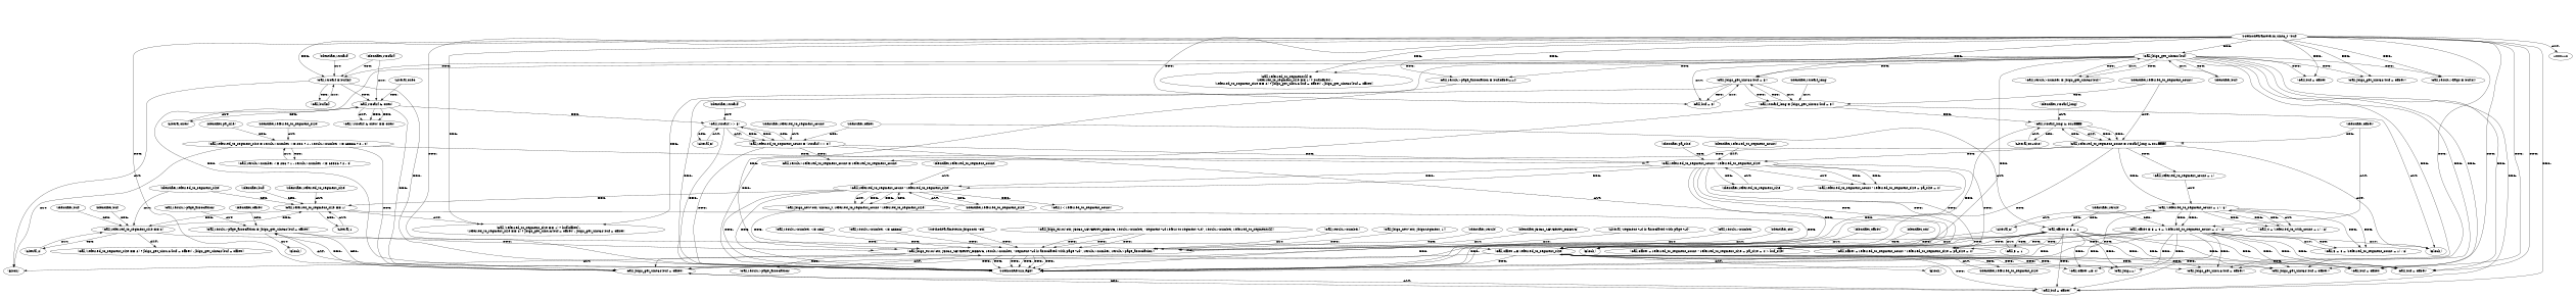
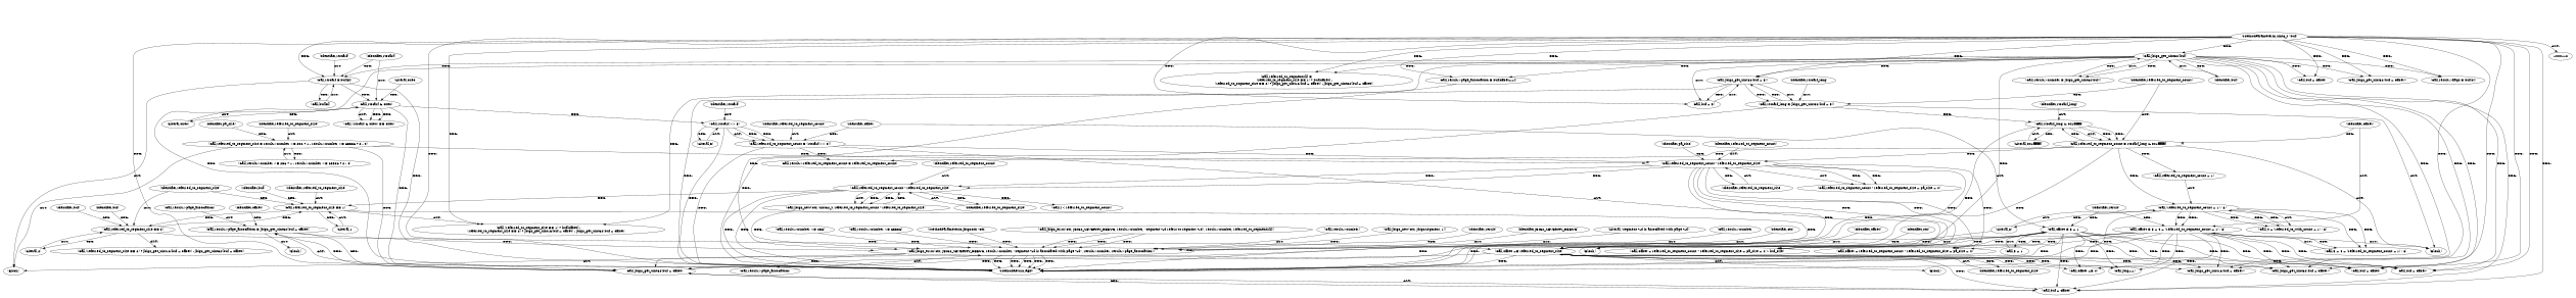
  digraph {
    n1 [label="(Call,result->page_association = jbig2_get_uint32(buf + offset))"]
    n2 [label="(Call,jbig2_get_uint32(buf + offset))"]
    n3 [label="(Call,jbig2_error(ctx, JBIG2_SEVERITY_DEBUG, result->number, \"segment %d is associated with page %d\", result->number, result->page_association))"]
    n4 [label="(Block,)"]
    n5 [label="(Call,buf + offset)"]
    n6 [label="(MethodReturn,RET)"]
    n7 [label="(Block,)"]
    n8 [label="(Call,result->page_association)"]
    n9 [label="(Call,jbig2_get_uint32(buf))"]
    n10 [label="(Call,rtscarf = buf[5])"]
    n11 [label="(Call,jbig2_get_uint32(buf + 5))"]
    n12 [label="(Call,(referred_to_segment_size == 1) ? buf[offset] :\n                (referred_to_segment_size == 2) ? jbig2_get_uint16(buf + offset) : jbig2_get_uint32(buf + offset))"]
    n13 [label="(Call,buf + offset)"]
    n14 [label="(Call,jbig2_get_uint16(buf + offset))"]
    n15 [label="(Call,buf + offset)"]
    n16 [label="(Call,result->number = jbig2_get_uint32(buf))"]
    n17 [label="(Call,buf + 5)"]
    n18 [label="(Call,jbig2_get_uint32(buf + offset))"]
    n19 [label="(Call,jbig2_get_uint32(buf + offset))"]
    n20 [label="(Identifier,buf)"]
    n21 [label="(Call,buf + offset)"]
    n22 [label="(Call,result->flags = buf[4])"]
    n23 [label="(Call,result->page_association = buf[offset++])"]
    n24 [label="(Call,referred_to_segments[i] =\n                (referred_to_segment_size == 1) ? buf[offset] :\n                (referred_to_segment_size == 2) ? jbig2_get_uint16(buf + offset) : jbig2_get_uint32(buf + offset))"]
    n25 [label="(Call,rtscarf & 0xe0)"]
    n26 [label="(Call,buf[5])"]
    n27 [label="(Call,rtscarf_long = jbig2_get_uint32(buf + 5))"]
    n28 [label="(MethodParameterIn,uint8_t *buf)"]
    1000112
    n30 [label="(Call,offset += referred_to_segment_size)"]
    n31 [label="(Identifier,referred_to_segment_size)"]
    n32 [label="(Block,)"]
    n33 [label="(Call,jbig++)"]
    n34 [label="(Call,offset += 4)"]
    n35 [label="(Call,referred_to_segment_size == 1)"]
    n36 [label="(Call,referred_to_segment_size == 2)"]
    n37 [label="(Literal,1)"]
    n38 [label="(Call,(referred_to_segment_size == 2) ? jbig2_get_uint16(buf + offset) : jbig2_get_uint32(buf + offset))"]
    n39 [label="(Literal,2)"]
    n40 [label="(Call,referred_to_segment_count * referred_to_segment_size)"]
    n41 [label="(Identifier,referred_to_segment_size)"]
    n42 [label="(Call,i < referred_to_segment_count)"]
    n43 [label="(Call,jbig2_new(ctx, uint32_t, referred_to_segment_count * referred_to_segment_size))"]
    n44 [label="(Call,referred_to_segment_count * referred_to_segment_size)"]
    n45 [label="(Call,offset + referred_to_segment_count * referred_to_segment_size + pa_size + 4 > buf_size)"]
    n46 [label="(Call,offset + referred_to_segment_count * referred_to_segment_size + pa_size + 4)"]
    n47 [label="(Identifier,referred_to_segment_size)"]
    n48 [label="(Call,referred_to_segment_count * referred_to_segment_size + pa_size + 4)"]
    n49 [label="(Call,referred_to_segment_count = (rtscarf >> 5))"]
    n50 [label="(Call,rtscarf >> 5)"]
    n51 [label="(Block,)"]
    n52 [label="(Call,result->referred_to_segment_count = referred_to_segment_count)"]
    n53 [label="(Literal,5)"]
    n54 [label="(Literal,0xe0)"]
    n55 [label="(Call,(rtscarf & 0xe0) == 0xe0)"]
    n56 [label="(Call,referred_to_segment_count = rtscarf_long & 0x1fffffff)"]
    n57 [label="(Call,rtscarf_long & 0x1fffffff)"]
    n58 [label="(Call,(referred_to_segment_count + 1) / 8)"]
    n59 [label="(Call,referred_to_segment_count + 1)"]
    n60 [label="(Block,)"]
-   n61 [label="(Literal,0x1size)"]
+   n61 [label="(Literal,0x1fffffff)"]
    n62 [label="(Call,offset = 5 + 4 + (referred_to_segment_count + 1) / 8)"]
    n63 [label="(Call,5 + 4 + (referred_to_segment_count + 1) / 8)"]
    n64 [label="(Literal,8)"]
    n65 [label="(Call,4 + (referred_to_with_count + 1) / 8)"]
    n66 [label="(Call,referred_to_segment_size = result->number <= 256 ? 1 : result->number <= 65536 ? 2 : 4)"]
    n67 [label="(Call,result->number <= 256 ? 1 : result->number <= 65536 ? 2 : 4)"]
    n68 [label="(Call,offset = 5 + 1)"]
    n69 [label="(Call,5 + 1)"]
    n70 [label="(Call,result->number)"]
    n71 [label="(Literal,0xe0)"]
    n72 [label="(Identifier,referred_to_segment_size)"]
    n73 [label="(Identifier,ctx)"]
    n74 [label="(Identifier,ctx)"]
    n75 [label="(Call,result->number <= 256)"]
    n76 [label="(Identifier,buf)"]
    n77 [label="(Identifier,offset)"]
    n78 [label="(Identifier,rtscarf)"]
    n79 [label="(Identifier,offset)"]
    n80 [label="(Identifier,rtscarf_long)"]
    n81 [label="(Call,result->number <= 65536)"]
    n82 [label="(Identifier,result)"]
    n83 [label="(MethodParameterIn,Jbig2Ctx *ctx)"]
    n84 [label="(Identifier,buf)"]
    n85 [label="(Identifier,pa_size)"]
    n86 [label="(Call,jbig2_error(ctx, JBIG2_SEVERITY_DEBUG, result->number, \"segment %d refers to segment %d\", result->number, referred_to_segments[i]))"]
    n87 [label="(Call,result->page_association)"]
    n88 [label="(Call,result->number)"]
    n89 [label="(Identifier,offset)"]
    n90 [label="(Identifier,buf)"]
    n91 [label="(Identifier,offset)"]
    n92 [label="(Identifier,referred_to_segment_count)"]
    n93 [label="(Identifier,rtscarf)"]
    n94 [label="(Identifier,pa_size)"]
    n95 [label="(Identifier,referred_to_segment_size)"]
    n96 [label="(Identifier,referred_to_segment_count)"]
    n97 [label="(Identifier,rtscarf)"]
    n98 [label="(Call,jbig2_new(ctx, Jbig2Segment, 1))"]
    n99 [label="(Identifier,rtscarf_long)"]
    n100 [label="(Identifier,result)"]
    n101 [label="(Identifier,JBIG2_SEVERITY_DEBUG)"]
    n102 [label="(Identifier,referred_to_segment_count)"]
    n103 [label="(Identifier,referred_to_segment_size)"]
    n104 [label="(Literal,\"segment %d is associated with page %d\")"]
    n105 [label="(Identifier,referred_to_segment_count)"]
    n1 -> n2 [label="CFG: "]
    n1 -> n3 [label="DDG: "]
    n1 -> n4 [label="AST: "]
    n2 -> n1 [label="AST: "]
    n2 -> n1 [label="DDG: "]
    n2 -> n5 [label="CFG: "]
    n3 -> n6 [label="DDG: "]
    n3 -> n6 [label="DDG: "]
    n3 -> n6 [label="DDG: "]
    n3 -> n6 [label="DDG: "]
    n3 -> n6 [label="DDG: "]
    n3 -> n7 [label="AST: "]
    n3 -> n8 [label="CFG: "]
    n5 -> n2 [label="AST: "]
    n8 -> n3 [label="AST: "]
    n9 -> n2 [label="DDG: "]
    n9 -> n5 [label="DDG: "]
    n9 -> n6 [label="DDG: "]
    n9 -> n10 [label="DDG: "]
    n9 -> n11 [label="DDG: "]
    n9 -> n12 [label="DDG: "]
    n9 -> n13 [label="DDG: "]
    n9 -> n14 [label="DDG: "]
    n9 -> n15 [label="DDG: "]
    n9 -> n16 [label="AST: "]
    n9 -> n16 [label="DDG: "]
    n9 -> n17 [label="AST: "]
    n9 -> n18 [label="DDG: "]
    n9 -> n19 [label="DDG: "]
    n9 -> n20 [label="CFG: "]
    n9 -> n21 [label="DDG: "]
    n9 -> n22 [label="DDG: "]
    n9 -> n23 [label="DDG: "]
    n9 -> n24 [label="DDG: "]
    n10 -> n6 [label="DDG: "]
    n10 -> n7 [label="AST: "]
    n10 -> n25 [label="DDG: "]
    n10 -> n26 [label="CFG: "]
    n11 -> n6 [label="DDG: "]
    n11 -> n17 [label="CFG: "]
    n11 -> n27 [label="AST: "]
    n11 -> n27 [label="DDG: "]
    n16 -> n9 [label="CFG: "]
    n17 -> n11 [label="AST: "]
    n20 -> n9 [label="AST: "]
    n23 -> n3 [label="DDG: "]
    n25 -> n6 [label="DDG: "]
    n25 -> n50 [label="DDG: "]
    n25 -> n54 [label="CFG: "]
    n25 -> n55 [label="AST: "]
    n25 -> n55 [label="DDG: "]
    n25 -> n55 [label="DDG: "]
    n26 -> n10 [label="AST: "]
    n27 -> n6 [label="DDG: "]
    n27 -> n11 [label="CFG: "]
    n27 -> n57 [label="DDG: "]
    n27 -> n60 [label="AST: "]
    n28 -> n2 [label="DDG: "]
    n28 -> n5 [label="DDG: "]
    n28 -> n6 [label="DDG: "]
    n28 -> n9 [label="DDG: "]
    n28 -> n10 [label="DDG: "]
    n28 -> n11 [label="DDG: "]
    n28 -> n12 [label="DDG: "]
    n28 -> n13 [label="DDG: "]
    n28 -> n14 [label="DDG: "]
    n28 -> n15 [label="DDG: "]
    n28 -> n17 [label="DDG: "]
    n28 -> n18 [label="DDG: "]
    n28 -> n19 [label="DDG: "]
    n28 -> n21 [label="DDG: "]
    n28 -> n22 [label="DDG: "]
    n28 -> n23 [label="DDG: "]
    n28 -> n24 [label="DDG: "]
    n28 -> 1000112 [label="AST: "]
    n30 -> n2 [label="DDG: "]
    n30 -> n5 [label="DDG: "]
    n30 -> n6 [label="DDG: "]
    n30 -> n14 [label="DDG: "]
    n30 -> n15 [label="DDG: "]
    n30 -> n19 [label="DDG: "]
    n30 -> n21 [label="DDG: "]
    n30 -> n31 [label="CFG: "]
    n30 -> n32 [label="AST: "]
    n30 -> n33 [label="DDG: "]
    n30 -> n34 [label="DDG: "]
    n31 -> n30 [label="AST: "]
    n35 -> n12 [label="AST: "]
    n35 -> n30 [label="DDG: "]
    n35 -> n36 [label="DDG: "]
    n35 -> n37 [label="CFG: "]
    n36 -> n30 [label="DDG: "]
    n36 -> n35 [label="DDG: "]
    n36 -> n38 [label="AST: "]
    n36 -> n39 [label="CFG: "]
    n37 -> n35 [label="AST: "]
    n39 -> n36 [label="AST: "]
    n40 -> n6 [label="DDG: "]
    n40 -> n6 [label="DDG: "]
    n40 -> n35 [label="DDG: "]
    n40 -> n41 [label="CFG: "]
    n40 -> n42 [label="DDG: "]
    n40 -> n43 [label="AST: "]
    n40 -> n43 [label="DDG: "]
    n40 -> n43 [label="DDG: "]
    n41 -> n40 [label="AST: "]
    n43 -> n3 [label="DDG: "]
    n43 -> n40 [label="CFG: "]
    n44 -> n6 [label="DDG: "]
    n44 -> n6 [label="DDG: "]
    n44 -> n40 [label="DDG: "]
    n44 -> n40 [label="DDG: "]
    n44 -> n45 [label="DDG: "]
    n44 -> n45 [label="DDG: "]
    n44 -> n46 [label="DDG: "]
    n44 -> n46 [label="DDG: "]
    n44 -> n47 [label="CFG: "]
    n44 -> n48 [label="AST: "]
    n44 -> n48 [label="DDG: "]
    n44 -> n48 [label="DDG: "]
    n47 -> n44 [label="AST: "]
    n49 -> n6 [label="DDG: "]
    n49 -> n44 [label="DDG: "]
-   n49 -> n50 [label="CFG: "]
    n49 -> n51 [label="AST: "]
    n49 -> n52 [label="DDG: "]
    n50 -> n6 [label="DDG: "]
    n50 -> n49 [label="AST: "]
    n50 -> n49 [label="DDG: "]
    n50 -> n49 [label="DDG: "]
    n50 -> n53 [label="CFG: "]
    n53 -> n50 [label="AST: "]
    n54 -> n25 [label="AST: "]
    n56 -> n6 [label="DDG: "]
    n56 -> n44 [label="DDG: "]
    n56 -> n52 [label="DDG: "]
    n56 -> n57 [label="CFG: "]
    n56 -> n58 [label="DDG: "]
    n56 -> n59 [label="DDG: "]
    n56 -> n60 [label="AST: "]
    n57 -> n6 [label="DDG: "]
    n57 -> n56 [label="AST: "]
    n57 -> n56 [label="DDG: "]
    n57 -> n56 [label="DDG: "]
    n57 -> n61 [label="CFG: "]
    n58 -> n6 [label="DDG: "]
    n58 -> n62 [label="DDG: "]
    n58 -> n62 [label="DDG: "]
    n58 -> n63 [label="DDG: "]
    n58 -> n63 [label="DDG: "]
    n58 -> n64 [label="CFG: "]
    n58 -> n65 [label="AST: "]
    n58 -> n65 [label="DDG: "]
    n58 -> n65 [label="DDG: "]
    n59 -> n58 [label="AST: "]
    n61 -> n57 [label="AST: "]
    n62 -> n2 [label="DDG: "]
    n62 -> n5 [label="DDG: "]
    n62 -> n6 [label="DDG: "]
    n62 -> n14 [label="DDG: "]
    n62 -> n15 [label="DDG: "]
    n62 -> n19 [label="DDG: "]
    n62 -> n21 [label="DDG: "]
    n62 -> n30 [label="DDG: "]
    n62 -> n33 [label="DDG: "]
    n62 -> n34 [label="DDG: "]
    n62 -> n45 [label="DDG: "]
    n62 -> n46 [label="DDG: "]
    n62 -> n60 [label="AST: "]
    n62 -> n63 [label="CFG: "]
    n63 -> n62 [label="AST: "]
    n64 -> n30 [label="DDG: "]
    n64 -> n58 [label="AST: "]
    n65 -> n58 [label="CFG: "]
    n66 -> n6 [label="DDG: "]
    n66 -> n7 [label="AST: "]
    n66 -> n44 [label="DDG: "]
    n66 -> n67 [label="CFG: "]
    n67 -> n66 [label="AST: "]
    n68 -> n2 [label="DDG: "]
    n68 -> n5 [label="DDG: "]
    n68 -> n6 [label="DDG: "]
    n68 -> n14 [label="DDG: "]
    n68 -> n15 [label="DDG: "]
    n68 -> n19 [label="DDG: "]
    n68 -> n21 [label="DDG: "]
    n68 -> n33 [label="DDG: "]
    n68 -> n34 [label="DDG: "]
    n68 -> n45 [label="DDG: "]
    n68 -> n46 [label="DDG: "]
    n68 -> n51 [label="AST: "]
    n68 -> n69 [label="CFG: "]
    n69 -> n68 [label="AST: "]
    n70 -> n3 [label="AST: "]
    n71 -> n25 [label="CFG: "]
    n72 -> n66 [label="AST: "]
    n73 -> n3 [label="AST: "]
    n74 -> n30 [label="CFG: "]
    n75 -> n3 [label="DDG: "]
    n76 -> n36 [label="CFG: "]
    n77 -> n49 [label="CFG: "]
    n77 -> n68 [label="AST: "]
    n78 -> n50 [label="AST: "]
    n79 -> n1 [label="CFG: "]
    n80 -> n27 [label="AST: "]
    n81 -> n3 [label="DDG: "]
    n82 -> n62 [label="CFG: "]
    n82 -> n68 [label="CFG: "]
    n83 -> n3 [label="DDG: "]
    n84 -> n36 [label="CFG: "]
    n85 -> n44 [label="CFG: "]
    n86 -> n3 [label="DDG: "]
    n86 -> n3 [label="DDG: "]
    n86 -> n3 [label="DDG: "]
    n87 -> n1 [label="AST: "]
    n88 -> n3 [label="AST: "]
    n89 -> n30 [label="AST: "]
    n90 -> n35 [label="CFG: "]
    n91 -> n56 [label="CFG: "]
    n91 -> n62 [label="AST: "]
    n92 -> n40 [label="AST: "]
    n93 -> n10 [label="AST: "]
    n94 -> n66 [label="CFG: "]
    n95 -> n35 [label="AST: "]
    n96 -> n44 [label="AST: "]
    n97 -> n10 [label="CFG: "]
    n97 -> n25 [label="AST: "]
    n98 -> n3 [label="DDG: "]
    n99 -> n57 [label="AST: "]
    n100 -> n3 [label="CFG: "]
    n101 -> n3 [label="AST: "]
    n102 -> n49 [label="AST: "]
    n103 -> n35 [label="CFG: "]
    n103 -> n36 [label="AST: "]
    n104 -> n3 [label="AST: "]
    n105 -> n27 [label="CFG: "]
    n105 -> n56 [label="AST: "]
  }
